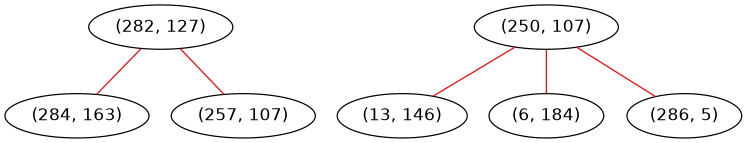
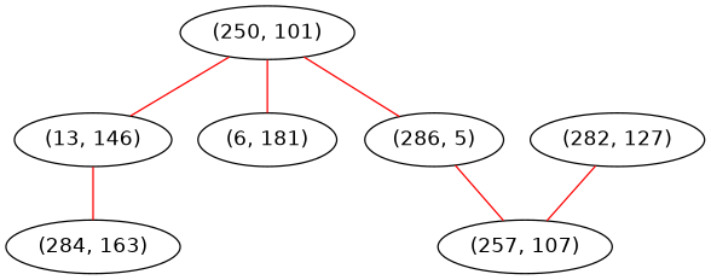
  graph {
    fontname="DejaVu Sans"
    node [fontname="DejaVu Sans"]
    edge [color=red fontname="DejaVu Sans" weight=1]
    n1 [label="(284, 163)"]
    "(282, 127)"
    "(257, 107)"
-   "(250, 107)"
+   "(250, 107)" [label="(250, 101)"]
    "(13, 146)"
-   "(6, 184)"
+   "(6, 184)" [label="(6, 181)"]
    "(286, 5)"
-   "(282, 127)" -- n1
+   "(13, 146)" -- n1
    "(282, 127)" -- "(257, 107)"
    "(250, 107)" -- "(13, 146)"
    "(250, 107)" -- "(6, 184)"
    "(250, 107)" -- "(286, 5)"
+   "(286, 5)" -- "(257, 107)"
  }
